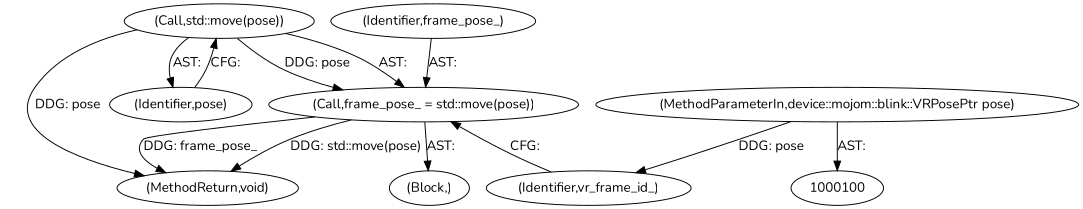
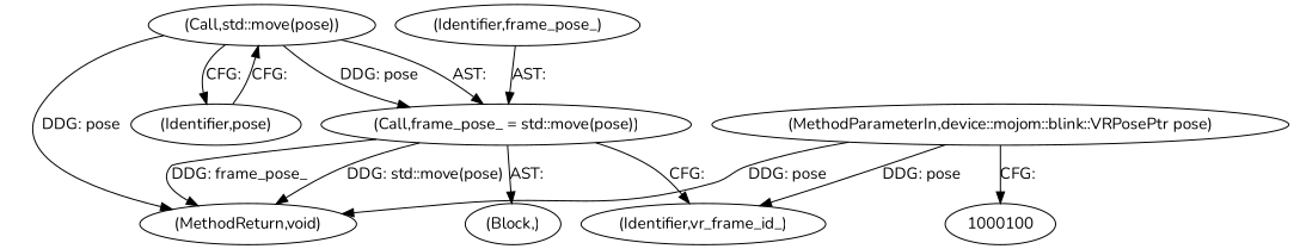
  digraph {
    fontname=Nunito
    node [fontname=Nunito]
    edge [fontname=Nunito]
    n1 [label="(Call,std::move(pose))"]
    n2 [label="(Call,frame_pose_ = std::move(pose))"]
    n3 [label="(MethodReturn,void)"]
    n4 [label="(Identifier,pose)"]
    n5 [label="(Block,)"]
    n6 [label="(MethodParameterIn,device::mojom::blink::VRPosePtr pose)"]
    1000100
    n8 [label="(Identifier,vr_frame_id_)"]
    n9 [label="(Identifier,frame_pose_)"]
    n1 -> n2 [label="AST: "]
    n1 -> n2 [label="DDG: pose"]
    n1 -> n3 [label="DDG: pose"]
-   n1 -> n4 [label="AST: "]
+   n1 -> n4 [label="CFG: "]
    n2 -> n3 [label="DDG: std::move(pose)"]
    n2 -> n3 [label="DDG: frame_pose_"]
    n2 -> n5 [label="AST: "]
    n4 -> n1 [label="CFG: "]
-   n6 -> 1000100 [label="AST: "]
+   n6 -> n3 [label="DDG: pose"]
+   n6 -> 1000100 [label="CFG: "]
    n6 -> n8 [label="DDG: pose"]
-   n8 -> n2 [label="CFG: "]
+   n2 -> n8 [label="CFG: "]
    n9 -> n2 [label="AST: "]
  }
